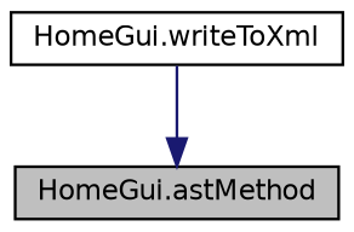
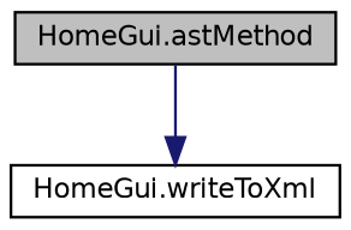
  digraph {
    rankdir=TB
    node [color=black fontname=Helvetica fontsize=10 shape=record style=filled]
    n1 [fillcolor=grey75 fontcolor=black height=0.2 label="HomeGui.astMethod" width=0.4]
    n2 [fillcolor=white height=0.2 label="HomeGui.writeToXml" width=0.4]
-   n2 -> n1 [color=midnightblue fontname=Helvetica fontsize=10 labelfontname=Helvetica labelfontsize=10 style=solid]
+   n1 -> n2 [color=midnightblue fontname=Helvetica fontsize=10 labelfontname=Helvetica labelfontsize=10 style=solid]
  }
